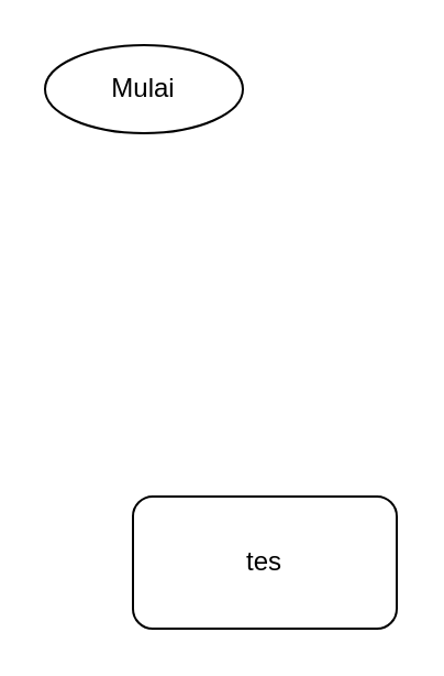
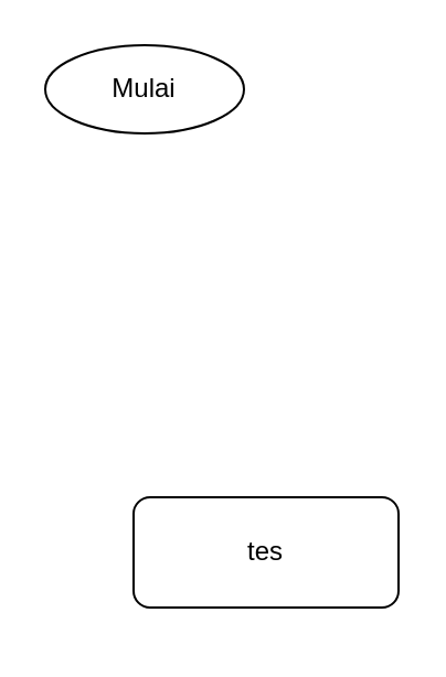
  <mxCell id="0" />
  <mxCell id="1" parent="0" />
  <mxCell id="2" value="Mulai" style="ellipse;whiteSpace=wrap;html=1;" parent="1" vertex="1"><mxGeometry x="20" y="20" width="90" height="40" as="geometry" /></mxCell>
- <mxCell id="3" value="tes" style="rounded=1;whiteSpace=wrap;html=1;" vertex="1" parent="1"><mxGeometry x="60" y="225" width="120" height="60" as="geometry" /></mxCell>
+ <mxCell id="3" value="tes" style="rounded=1;whiteSpace=wrap;html=1;" vertex="1" parent="1"><mxGeometry x="60" y="225" width="120" height="50" as="geometry" /></mxCell>
